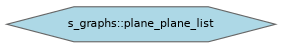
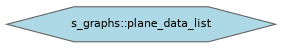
  digraph {
    rankdir=LR
-   n1 [color=grey40 fillcolor=lightblue fontname=Helvetica fontsize=10 height=0.2 label="s_graphs::plane_plane_list" shape=hexagon style=filled width=0.4]
+   n1 [color=grey40 fillcolor=lightblue fontname=Helvetica fontsize=10 height=0.2 label="s_graphs::plane_data_list" shape=hexagon style=filled width=0.4]
  }
